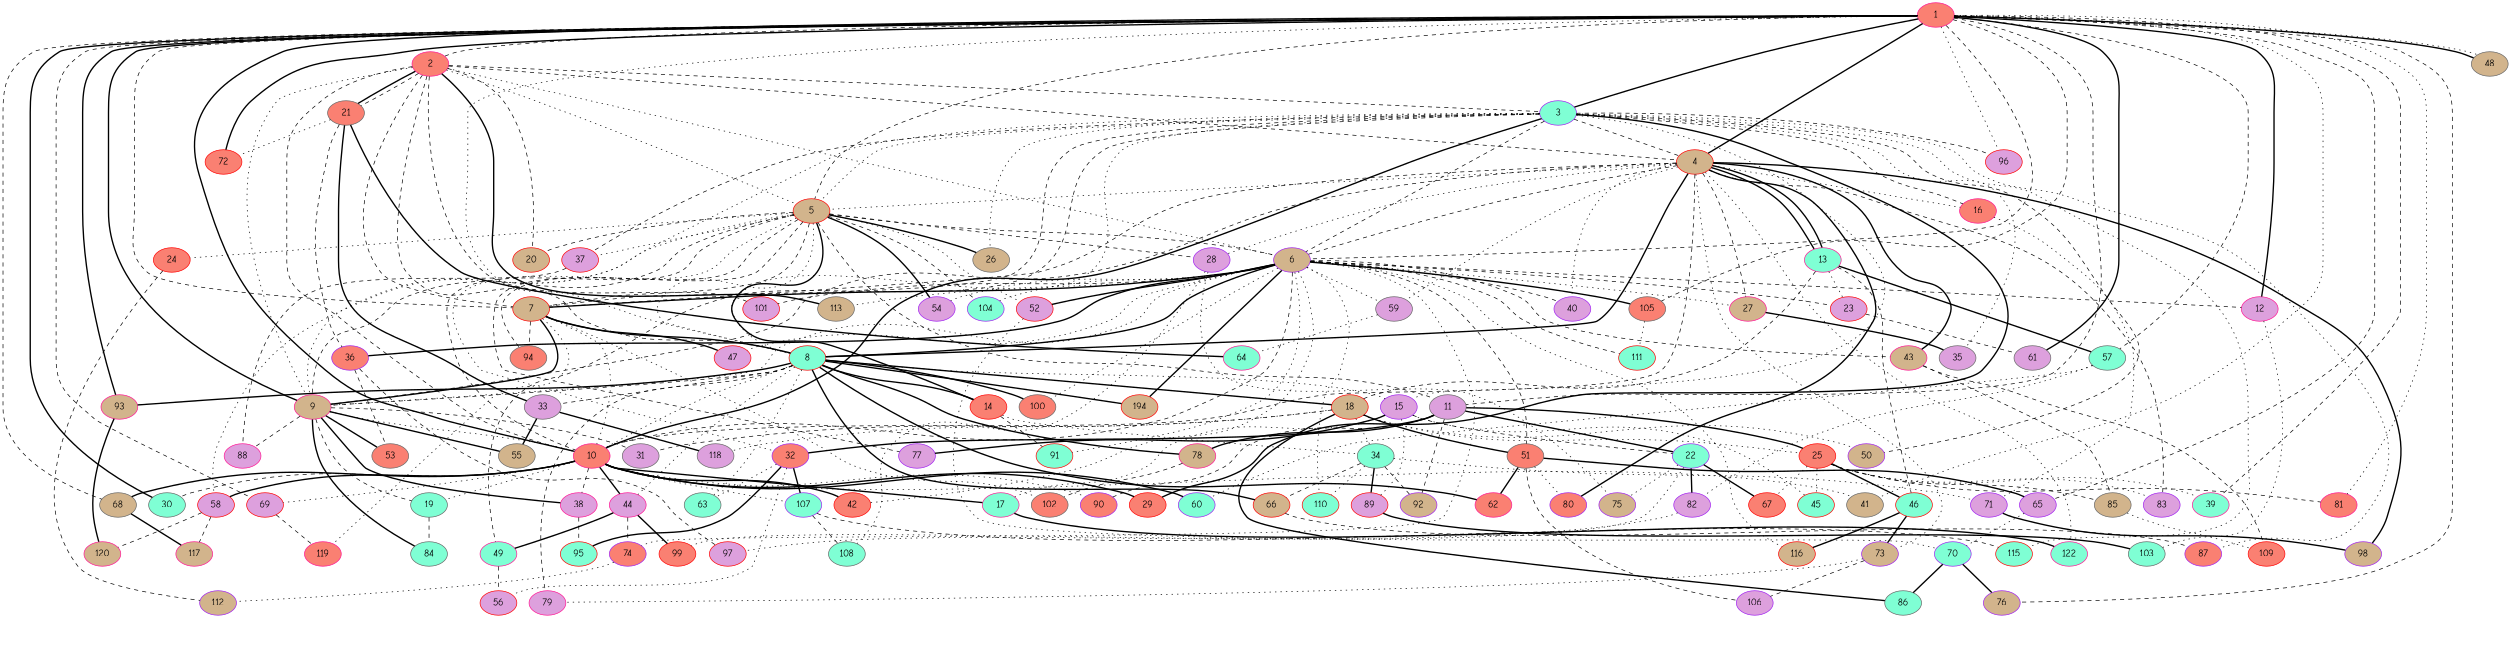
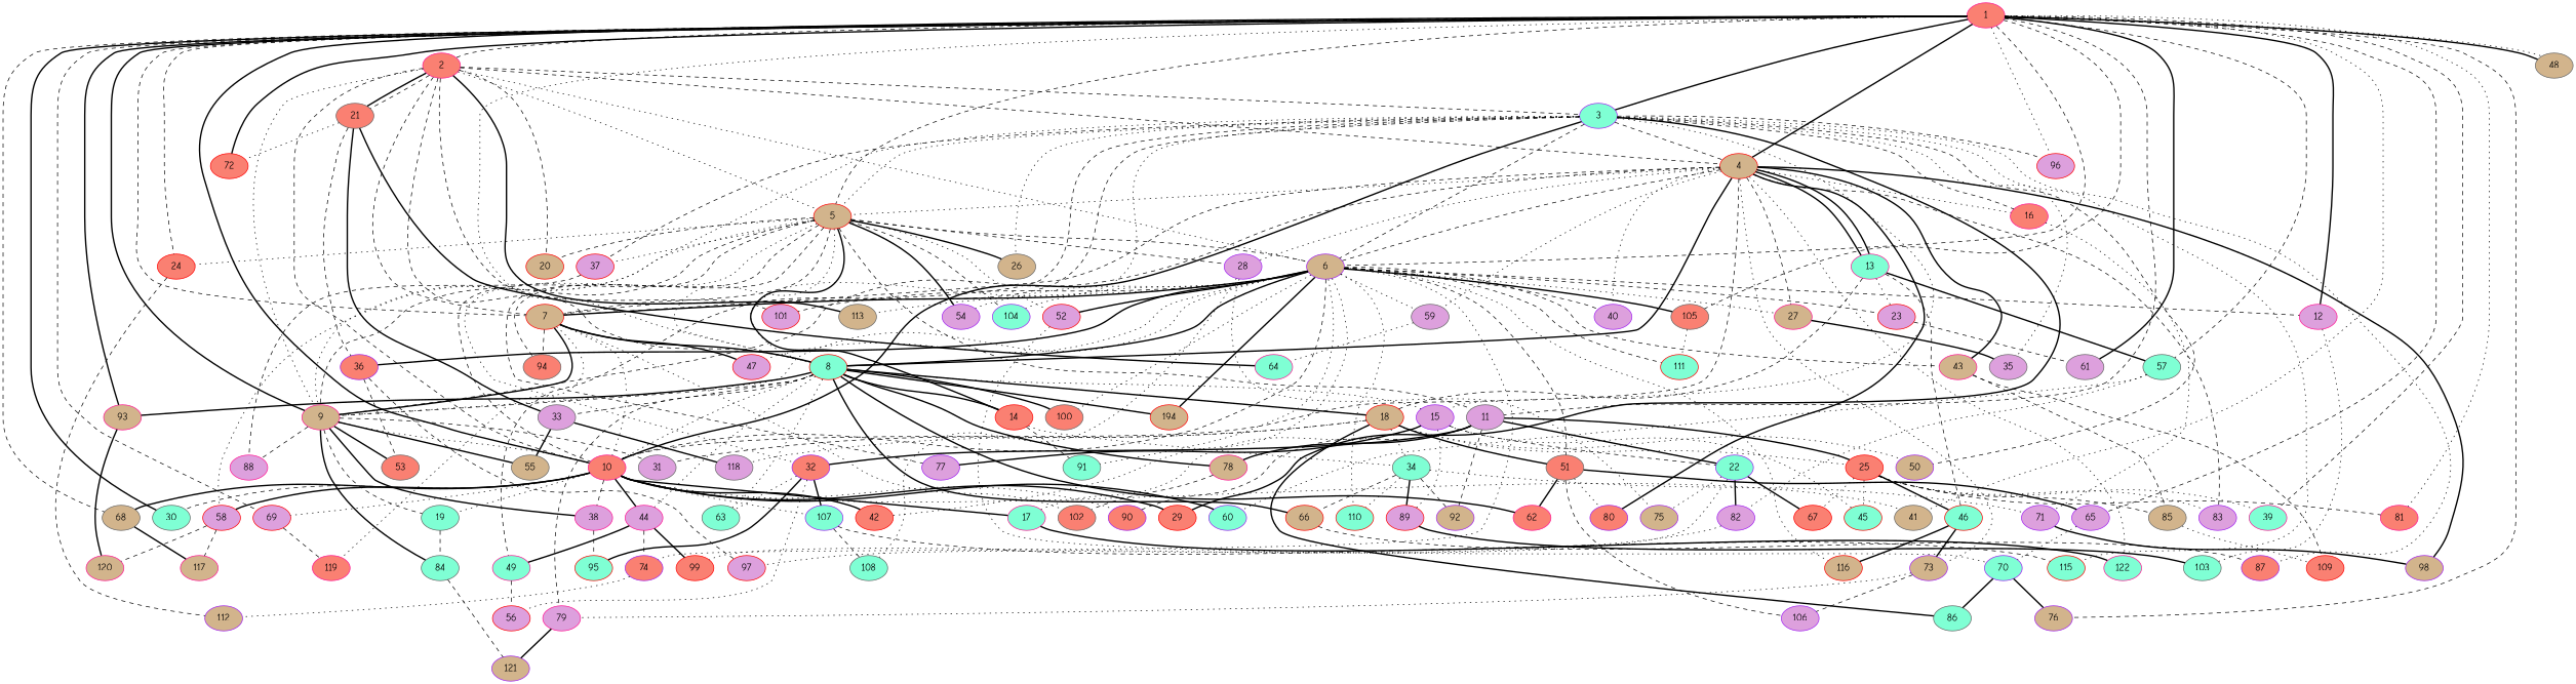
  graph {
    fontname="Comic Neue"
    node [color=red fillcolor=plum fontname="Comic Neue" style=filled]
    edge [fontname="Comic Neue" style=dashed]
    1 [color=deeppink fillcolor=salmon]
    2 [color=deeppink fillcolor=salmon]
    3 [color=purple fillcolor=aquamarine]
    4 [fillcolor=tan]
    5 [fillcolor=tan]
    6 [color=purple fillcolor=tan]
    7 [fillcolor=tan]
    8 [fillcolor=aquamarine]
    9 [color=deeppink fillcolor=tan]
    10 [color=deeppink fillcolor=salmon]
    11 [color=gray40]
    12 [color=deeppink]
    24 [fillcolor=salmon]
    30 [color=gray40 fillcolor=aquamarine]
    39 [color=deeppink fillcolor=aquamarine]
    41 [color=gray40 fillcolor=tan]
    48 [color=gray40 fillcolor=tan]
    57 [color=gray40 fillcolor=aquamarine]
    61 [color=gray40]
    65 [color=purple]
    68 [color=gray40 fillcolor=tan]
    69
    72 [fillcolor=salmon]
    76 [color=purple fillcolor=tan]
    81 [color=deeppink fillcolor=salmon]
    93 [color=deeppink fillcolor=tan]
    96
    105 [color=gray40 fillcolor=salmon]
    20 [fillcolor=tan]
    21 [color=gray40 fillcolor=salmon]
    101
    113 [color=gray40 fillcolor=tan]
    15 [color=purple]
    16 [color=deeppink fillcolor=salmon]
    26 [color=gray40 fillcolor=tan]
    29 [fillcolor=salmon]
    35 [color=gray40]
    37
    49 [color=deeppink fillcolor=aquamarine]
    50 [color=purple fillcolor=tan]
    87 [color=purple fillcolor=salmon]
    115 [fillcolor=aquamarine]
    13 [color=deeppink fillcolor=aquamarine]
    27 [color=deeppink fillcolor=tan]
    28 [color=purple]
    40 [color=purple]
    43 [color=deeppink fillcolor=tan]
    59 [color=gray40]
    73 [color=purple fillcolor=tan]
    80 [color=purple fillcolor=salmon]
    83 [color=purple]
    98 [color=purple fillcolor=tan]
    122 [color=deeppink fillcolor=aquamarine]
    14 [fillcolor=salmon]
    32 [color=purple fillcolor=salmon]
    52
    54 [color=purple]
    58
    77 [color=purple]
    94 [color=gray40 fillcolor=salmon]
    104 [color=purple fillcolor=aquamarine]
    23
    36 [color=purple fillcolor=salmon]
    42 [fillcolor=salmon]
    47
    51 [color=gray40 fillcolor=salmon]
    74 [color=purple fillcolor=salmon]
-   91 [fillcolor=aquamarine]
+   91 [color=gray40 fillcolor=aquamarine]
    100 [color=gray40 fillcolor=salmon]
    110 [fillcolor=aquamarine]
    111 [fillcolor=aquamarine]
    n72 [fillcolor=tan label=194]
    116 [fillcolor=tan]
    102 [color=gray40 fillcolor=salmon]
    119 [color=deeppink fillcolor=salmon]
    18 [fillcolor=tan]
    33 [color=gray40]
    44 [color=deeppink]
    62 [color=deeppink fillcolor=salmon]
    63 [color=gray40 fillcolor=aquamarine]
    66 [fillcolor=tan]
    78 [color=deeppink fillcolor=tan]
    79 [color=deeppink]
    19 [color=gray40 fillcolor=aquamarine]
    31 [color=gray40]
    38 [color=deeppink]
    53 [color=gray40 fillcolor=salmon]
    55 [color=gray40 fillcolor=tan]
    84 [color=gray40 fillcolor=aquamarine]
    88 [color=deeppink]
    17 [color=deeppink fillcolor=aquamarine]
    60 [color=purple fillcolor=aquamarine]
    90 [color=purple fillcolor=salmon]
    107 [color=purple fillcolor=aquamarine]
    22 [color=purple fillcolor=aquamarine]
    25 [fillcolor=salmon]
    92 [color=purple fillcolor=tan]
    103 [color=gray40 fillcolor=aquamarine]
    112 [color=purple fillcolor=tan]
    82 [color=purple]
    70 [color=purple fillcolor=aquamarine]
    117 [color=deeppink fillcolor=tan]
    120 [color=deeppink fillcolor=tan]
    64 [color=deeppink fillcolor=aquamarine]
    45 [fillcolor=aquamarine]
    89
    71 [color=purple]
    56
    46 [fillcolor=aquamarine]
    75 [color=purple fillcolor=tan]
    108 [color=gray40 fillcolor=aquamarine]
    85 [color=gray40 fillcolor=tan]
    109 [fillcolor=salmon]
    106 [color=purple]
    34 [color=gray40 fillcolor=aquamarine]
    95 [fillcolor=aquamarine]
    97
    86 [color=gray40 fillcolor=aquamarine]
    118 [color=gray40]
    99 [fillcolor=salmon]
+   121 [color=purple fillcolor=tan]
    67 [fillcolor=salmon]
    1 -- 2
    1 -- 3 [style=bold]
    1 -- 4 [style=bold]
    1 -- 5
    1 -- 6
    1 -- 7
    1 -- 8 [style=dotted]
    1 -- 9 [style=bold]
    1 -- 10 [style=bold]
    1 -- 11
    1 -- 12 [style=bold]
+   1 -- 24
    1 -- 30 [style=bold]
    1 -- 39
    1 -- 41 [style=dotted]
    1 -- 48 [style=bold]
    1 -- 48 [style=dotted]
    1 -- 57
    1 -- 61 [style=bold]
    1 -- 65
    1 -- 68
    1 -- 69
    1 -- 72 [style=bold]
    1 -- 76
    1 -- 81 [style=dotted]
    1 -- 93 [style=bold]
    1 -- 96 [style=dotted]
    1 -- 105
    2 -- 3
    2 -- 4
    2 -- 5 [style=dotted]
    2 -- 6 [style=dotted]
    2 -- 7
    2 -- 8
    2 -- 9 [style=dotted]
    2 -- 10
    2 -- 20
    2 -- 21 [style=bold]
    2 -- 21
    2 -- 101
    2 -- 113 [style=bold]
    3 -- 4
    3 -- 5 [style=dotted]
    3 -- 6
    3 -- 7
    3 -- 8 [style=dotted]
    3 -- 9 [style=dotted]
    3 -- 10 [style=bold]
    3 -- 96
    3 -- 15 [style=dotted]
    3 -- 16
    3 -- 26 [style=dotted]
    3 -- 29 [style=bold]
    3 -- 35 [style=dotted]
    3 -- 37
    3 -- 49
    3 -- 50
    3 -- 87 [style=dotted]
    3 -- 115 [style=dotted]
    4 -- 5 [style=dotted]
    4 -- 6
    4 -- 7
    4 -- 8 [style=bold]
    4 -- 9
    4 -- 10
    4 -- 16 [style=dotted]
    4 -- 13 [style=bold]
    4 -- 13 [style=bold]
    4 -- 27
    4 -- 28 [style=dotted]
    4 -- 40 [style=dotted]
    4 -- 43 [style=bold]
    4 -- 59 [style=dotted]
    4 -- 73 [style=dotted]
    4 -- 80 [style=bold]
    4 -- 83
    4 -- 98 [style=bold]
    4 -- 122 [style=dotted]
    5 -- 6
    5 -- 7
    5 -- 8 [style=dotted]
    5 -- 9
    5 -- 10
    5 -- 11
    5 -- 24 [style=dotted]
    5 -- 20
    5 -- 26 [style=bold]
    5 -- 37 [style=dotted]
    5 -- 28
    5 -- 14 [style=bold]
    5 -- 32 [style=dotted]
    5 -- 52 [style=dotted]
    5 -- 54 [style=bold]
    5 -- 58 [style=dotted]
    5 -- 77
    5 -- 94
    5 -- 104
    6 -- 7 [style=bold]
    6 -- 8 [style=bold]
    6 -- 9 [style=dotted]
    6 -- 10
    6 -- 12
    6 -- 105 [style=bold]
    6 -- 101
    6 -- 113 [style=dotted]
    6 -- 27 [style=dotted]
    6 -- 40
    6 -- 43
    6 -- 59 [style=dotted]
    6 -- 52 [style=bold]
    6 -- 54 [style=dotted]
    6 -- 104 [style=dotted]
    6 -- 23
    6 -- 36 [style=bold]
    6 -- 42 [style=dotted]
    6 -- 47 [style=dotted]
    6 -- 51
    6 -- 74 [style=dotted]
    6 -- 91 [style=dotted]
    6 -- 100 [style=dotted]
    6 -- 110 [style=dotted]
    6 -- 111
    6 -- n72 [style=bold]
    6 -- 116 [style=dotted]
    7 -- 8 [style=bold]
    7 -- 9 [style=bold]
    7 -- 10 [style=dotted]
    7 -- 94
    7 -- 47 [style=bold]
    7 -- 102 [style=dotted]
    7 -- 119 [style=dotted]
    8 -- 9
    8 -- 10 [style=dotted]
    8 -- 93 [style=bold]
    8 -- 15 [style=dotted]
    8 -- 14 [style=bold]
    8 -- 100 [style=bold]
    8 -- n72 [style=bold]
    8 -- 18 [style=bold]
    8 -- 33
    8 -- 44 [style=dotted]
    8 -- 62 [style=bold]
    8 -- 63 [style=dotted]
    8 -- 66 [style=bold]
    8 -- 78 [style=bold]
    8 -- 79
    9 -- 10 [style=dotted]
    9 -- 19
    9 -- 31
    9 -- 38 [style=bold]
    9 -- 53 [style=bold]
    9 -- 55 [style=bold]
    9 -- 84 [style=bold]
    9 -- 88
    10 -- 30
    10 -- 41 [style=dotted]
    10 -- 68 [style=bold]
    10 -- 69 [style=dotted]
    10 -- 29 [style=bold]
    10 -- 58 [style=bold]
    10 -- 42 [style=bold]
    10 -- 44 [style=bold]
    10 -- 19 [style=dotted]
    10 -- 38
    10 -- 17 [style=bold]
    10 -- 60 [style=bold]
    10 -- 90 [style=dotted]
    10 -- 107 [style=dotted]
    11 -- 32 [style=bold]
    11 -- 78 [style=bold]
    11 -- 90
    11 -- 22 [style=bold]
    11 -- 25 [style=bold]
    11 -- 92
    12 -- 103 [style=dotted]
    24 -- 112
    57 -- 60 [style=dotted]
    57 -- 82 [style=dotted]
    65 -- 70 [style=dotted]
    68 -- 117 [style=bold]
    69 -- 119
    93 -- 120 [style=bold]
    105 -- 111 [style=dotted]
    21 -- 72 [style=dotted]
    21 -- 36
    21 -- 33 [style=bold]
    21 -- 64 [style=bold]
    15 -- 77 [style=bold]
    15 -- 17 [style=dotted]
    15 -- 22
    15 -- 45 [style=dotted]
    15 -- 89 [style=dotted]
    16 -- 71 [style=dotted]
    37 -- 88
    49 -- 56
    13 -- 57 [style=bold]
    13 -- 23 [style=dotted]
    13 -- 18
    13 -- 46
    27 -- 35 [style=bold]
    28 -- 75 [style=dotted]
    28 -- 108 [style=dotted]
    43 -- 85
    43 -- 109
    59 -- 64 [style=dotted]
    73 -- 79 [style=dotted]
    73 -- 106
    14 -- 91
    14 -- 34 [style=dotted]
    32 -- 63 [style=dotted]
    32 -- 107 [style=bold]
    32 -- 56 [style=dotted]
    32 -- 95 [style=bold]
    52 -- 70 [style=dotted]
    58 -- 117
    58 -- 120
    23 -- 61
    36 -- 53
    36 -- 97
    51 -- 65 [style=bold]
    51 -- 80 [style=dotted]
    51 -- 62 [style=bold]
    51 -- 106
    74 -- 112 [style=dotted]
    18 -- 50 [style=dotted]
    18 -- 51 [style=bold]
    18 -- 31
    18 -- 25 [style=dotted]
    18 -- 34 [style=dotted]
    18 -- 86 [style=bold]
    18 -- 118 [style=dotted]
    33 -- 55 [style=bold]
    33 -- 118 [style=bold]
    44 -- 49 [style=bold]
    44 -- 74
    44 -- 99 [style=bold]
    66 -- 87
    78 -- 102
+   79 -- 121 [style=bold]
    19 -- 84
    38 -- 95
+   84 -- 121
    17 -- 122 [style=bold]
    107 -- 115
    107 -- 108
    22 -- 82 [style=bold]
    22 -- 75 [style=dotted]
    22 -- 99 [style=dotted]
    22 -- 67 [style=bold]
    25 -- 39 [style=dotted]
    25 -- 81
    25 -- 83 [style=dotted]
    25 -- 45 [style=dotted]
    25 -- 46 [style=bold]
    25 -- 85
    25 -- 67 [style=dotted]
    82 -- 97 [style=dotted]
    70 -- 76 [style=bold]
    70 -- 86 [style=bold]
    89 -- 103 [style=bold]
    71 -- 98 [style=bold]
    46 -- 73 [style=bold]
    46 -- 116 [style=bold]
    85 -- 109 [style=dotted]
    34 -- 110 [style=dotted]
    34 -- 66
    34 -- 92
    34 -- 89 [style=bold]
    34 -- 71 [style=dotted]
  }
